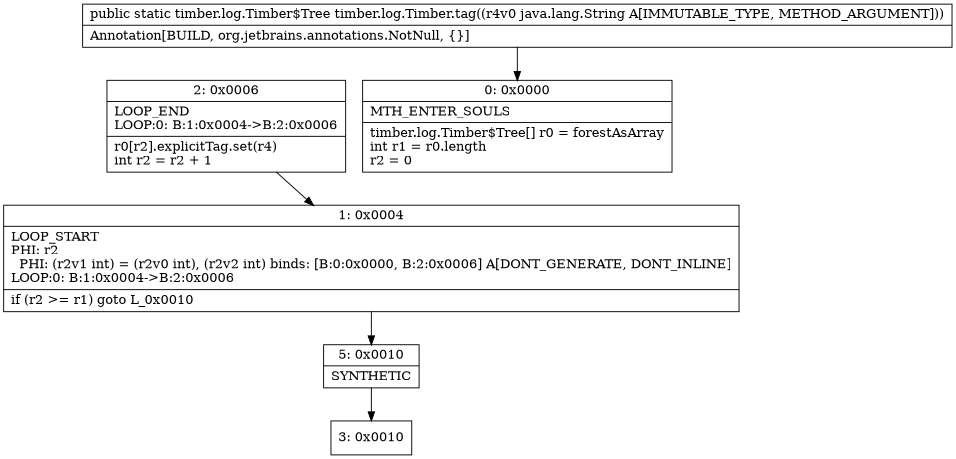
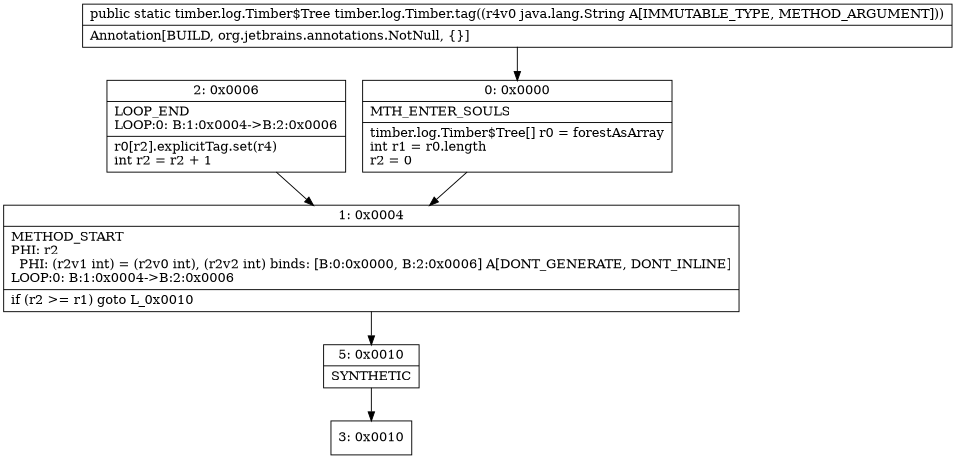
  digraph {
    node [shape=record]
    n1 [label="{0\:\ 0x0000|MTH_ENTER_SOULS\l|timber.log.Timber$Tree[] r0 = forestAsArray\lint r1 = r0.length\lr2 = 0\l}"]
-   n2 [label="{1\:\ 0x0004|LOOP_START\lPHI: r2 \l  PHI: (r2v1 int) = (r2v0 int), (r2v2 int) binds: [B:0:0x0000, B:2:0x0006] A[DONT_GENERATE, DONT_INLINE]\lLOOP:0: B:1:0x0004\-\>B:2:0x0006\l|if (r2 \>= r1) goto L_0x0010\l}"]
+   n2 [label="{1\:\ 0x0004|METHOD_START\lPHI: r2 \l  PHI: (r2v1 int) = (r2v0 int), (r2v2 int) binds: [B:0:0x0000, B:2:0x0006] A[DONT_GENERATE, DONT_INLINE]\lLOOP:0: B:1:0x0004\-\>B:2:0x0006\l|if (r2 \>= r1) goto L_0x0010\l}"]
    n3 [label="{5\:\ 0x0010|SYNTHETIC\l}"]
    n4 [label="{2\:\ 0x0006|LOOP_END\lLOOP:0: B:1:0x0004\-\>B:2:0x0006\l|r0[r2].explicitTag.set(r4)\lint r2 = r2 + 1\l}"]
    n5 [label="{3\:\ 0x0010}"]
    n6 [label="{public static timber.log.Timber$Tree timber.log.Timber.tag((r4v0 java.lang.String A[IMMUTABLE_TYPE, METHOD_ARGUMENT]))  | Annotation[BUILD, org.jetbrains.annotations.NotNull, \{\}]\l}"]
+   n1 -> n2
    n2 -> n3
    n3 -> n5
    n4 -> n2
    n6 -> n1
  }
